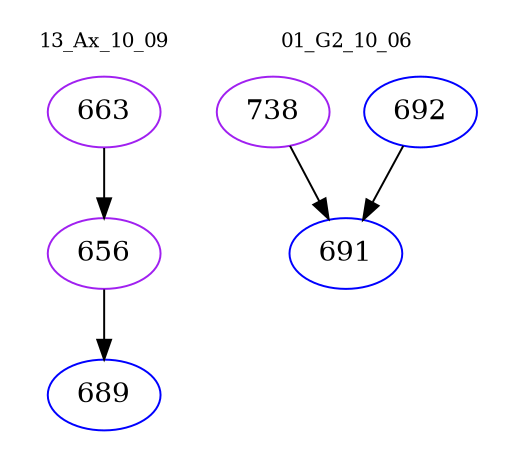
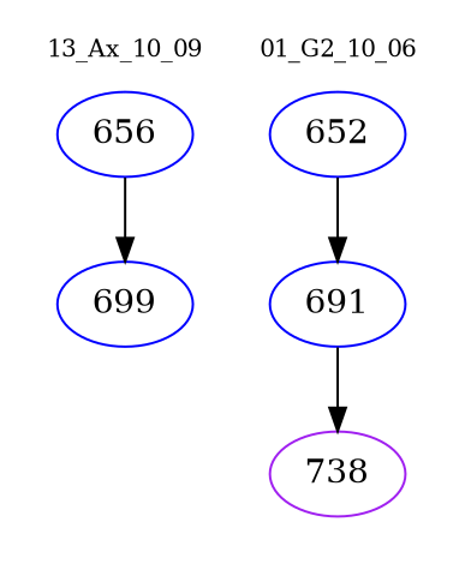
  digraph {
    node [color=blue]
    edge [color=black]
-   n1 [color=purple label=663]
-   n2 [color=purple label=656]
-   n3 [label=689]
-   n4 [label=692]
+   n2 [label=656]
+   n3 [label=699]
+   n4 [label=652]
    n5 [label=691]
    n6 [color=purple label=738]
    subgraph cluster_1 {
      color=white
      fontsize=10
      label="13_Ax_10_09"
-     n1
      n2
      n3
    }
    subgraph cluster_2 {
      color=white
      fontsize=10
      label="01_G2_10_06"
      n4
      n5
      n6
    }
-   n1 -> n2
    n2 -> n3
    n4 -> n5
-   n6 -> n5
+   n5 -> n6
  }
